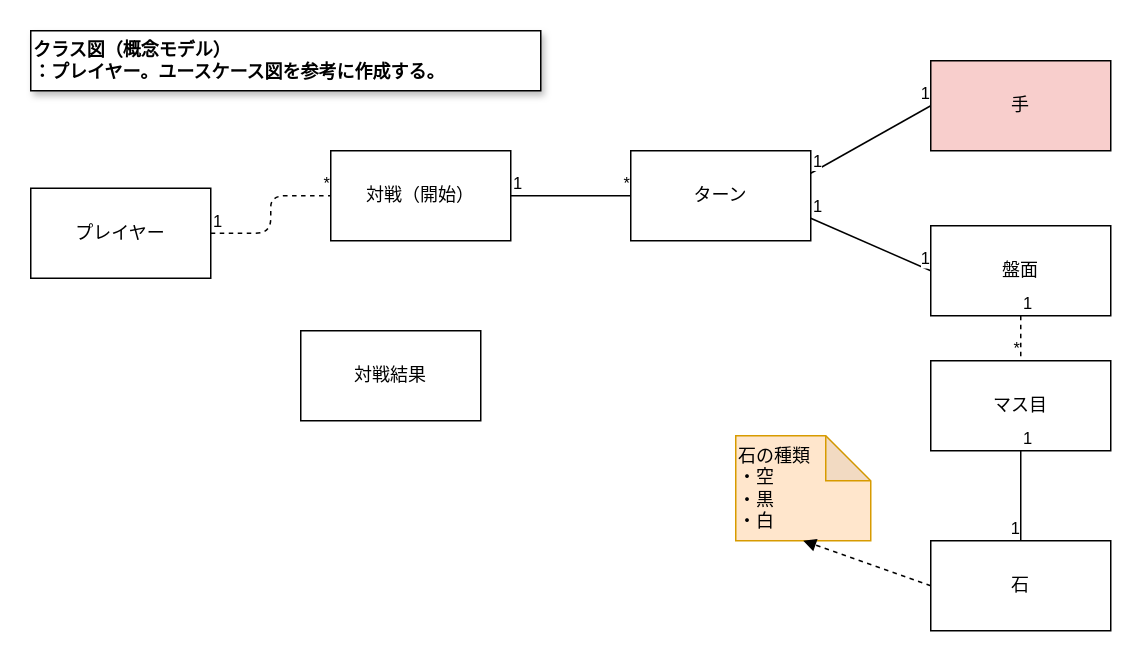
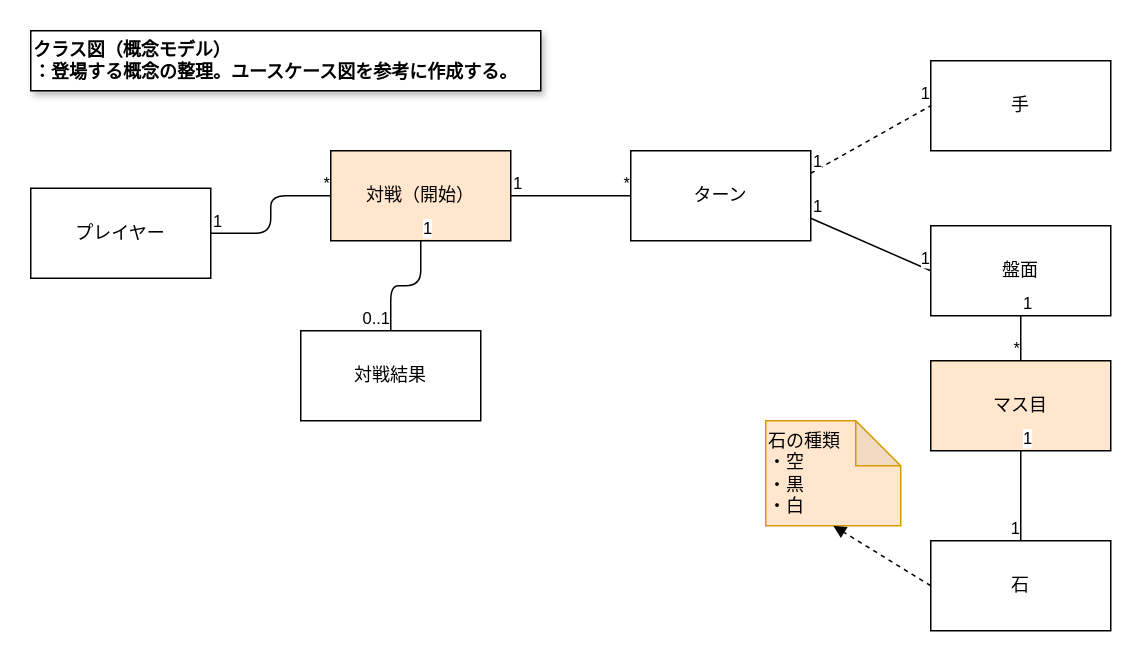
  <mxCell id="0" />
  <mxCell id="1" parent="0" />
- <mxCell id="2" value="クラス図（概念モデル）&lt;br&gt;：プレイヤー。ユースケース図を参考に作成する。" style="rounded=0;whiteSpace=wrap;html=1;align=left;shadow=1;fontStyle=1" parent="1" vertex="1"><mxGeometry x="20" y="20" width="340" height="40" as="geometry" /></mxCell>
- <mxCell id="3" value="対戦（開始）" style="rounded=0;whiteSpace=wrap;html=1;shadow=0;" parent="1" vertex="1"><mxGeometry x="220" y="100" width="120" height="60" as="geometry" /></mxCell>
+ <mxCell id="2" value="クラス図（概念モデル）&lt;br&gt;：登場する概念の整理。ユースケース図を参考に作成する。" style="rounded=0;whiteSpace=wrap;html=1;align=left;shadow=1;fontStyle=1" parent="1" vertex="1"><mxGeometry x="20" y="20" width="340" height="40" as="geometry" /></mxCell>
+ <mxCell id="3" value="対戦（開始）" style="rounded=0;whiteSpace=wrap;html=1;shadow=0;fillColor=#ffe6cc;" parent="1" vertex="1"><mxGeometry x="220" y="100" width="120" height="60" as="geometry" /></mxCell>
  <mxCell id="4" value="盤面" style="rounded=0;whiteSpace=wrap;html=1;shadow=0;" parent="1" vertex="1"><mxGeometry x="620" y="150" width="120" height="60" as="geometry" /></mxCell>
  <mxCell id="5" value="対戦結果" style="rounded=0;whiteSpace=wrap;html=1;shadow=0;" parent="1" vertex="1"><mxGeometry x="200" y="220" width="120" height="60" as="geometry" /></mxCell>
  <mxCell id="6" value="石" style="rounded=0;whiteSpace=wrap;html=1;shadow=0;" parent="1" vertex="1"><mxGeometry x="620" y="360" width="120" height="60" as="geometry" /></mxCell>
  <mxCell id="7" value="プレイヤー" style="rounded=0;whiteSpace=wrap;html=1;shadow=0;" parent="1" vertex="1"><mxGeometry x="20" y="125" width="120" height="60" as="geometry" /></mxCell>
- <mxCell id="8" value="石の種類&lt;br&gt;・空&lt;br&gt;・黒&lt;br&gt;・白" style="shape=note;whiteSpace=wrap;html=1;backgroundOutline=1;darkOpacity=0.05;fillColor=#ffe6cc;strokeColor=#d79b00;align=left;" parent="1" vertex="1"><mxGeometry x="490" y="290" width="90" height="70" as="geometry" /></mxCell>
+ <mxCell id="8" value="石の種類&lt;br&gt;・空&lt;br&gt;・黒&lt;br&gt;・白" style="shape=note;whiteSpace=wrap;html=1;backgroundOutline=1;darkOpacity=0.05;fillColor=#ffe6cc;strokeColor=#d79b00;align=left;" parent="1" vertex="1"><mxGeometry x="510" y="280" width="90" height="70" as="geometry" /></mxCell>
  <mxCell id="9" value="" style="endArrow=block;dashed=1;html=1;exitX=0;exitY=0.5;exitDx=0;exitDy=0;entryX=0.5;entryY=1;entryDx=0;entryDy=0;entryPerimeter=0;" parent="1" source="6" target="8" edge="1"><mxGeometry width="50" height="50" relative="1" as="geometry"><mxPoint x="390" y="310" as="sourcePoint" /><mxPoint x="460" y="220" as="targetPoint" /></mxGeometry></mxCell>
- <mxCell id="10" value="" style="endArrow=none;html=1;edgeStyle=orthogonalEdgeStyle;exitX=1;exitY=0.5;exitDx=0;exitDy=0;entryX=0;entryY=0.5;entryDx=0;entryDy=0;dashed=1;" parent="1" source="7" target="3" edge="1"><mxGeometry relative="1" as="geometry"><mxPoint x="150" y="160" as="sourcePoint" /><mxPoint x="310" y="160" as="targetPoint" /></mxGeometry></mxCell>
+ <mxCell id="10" value="" style="endArrow=none;html=1;edgeStyle=orthogonalEdgeStyle;exitX=1;exitY=0.5;exitDx=0;exitDy=0;entryX=0;entryY=0.5;entryDx=0;entryDy=0;" parent="1" source="7" target="3" edge="1"><mxGeometry relative="1" as="geometry"><mxPoint x="150" y="160" as="sourcePoint" /><mxPoint x="310" y="160" as="targetPoint" /></mxGeometry></mxCell>
  <mxCell id="11" value="1" style="edgeLabel;resizable=0;html=1;align=left;verticalAlign=bottom;shadow=0;" parent="10" connectable="0" vertex="1"><mxGeometry x="-1" relative="1" as="geometry" /></mxCell>
  <mxCell id="12" value="*" style="edgeLabel;resizable=0;html=1;align=right;verticalAlign=bottom;shadow=0;" parent="10" connectable="0" vertex="1"><mxGeometry x="1" relative="1" as="geometry" /></mxCell>
+ <mxCell id="13" value="" style="endArrow=none;html=1;edgeStyle=orthogonalEdgeStyle;exitX=0.5;exitY=1;exitDx=0;exitDy=0;entryX=0.5;entryY=0;entryDx=0;entryDy=0;" parent="1" source="3" target="5" edge="1"><mxGeometry relative="1" as="geometry"><mxPoint x="150" y="140" as="sourcePoint" /><mxPoint x="230" y="140" as="targetPoint" /></mxGeometry></mxCell>
+ <mxCell id="14" value="1" style="edgeLabel;resizable=0;html=1;align=left;verticalAlign=bottom;shadow=0;" parent="13" connectable="0" vertex="1"><mxGeometry x="-1" relative="1" as="geometry" /></mxCell>
+ <mxCell id="15" value="0..1" style="edgeLabel;resizable=0;html=1;align=right;verticalAlign=bottom;shadow=0;" parent="13" connectable="0" vertex="1"><mxGeometry x="1" relative="1" as="geometry" /></mxCell>
  <mxCell id="16" value="ターン" style="rounded=0;whiteSpace=wrap;html=1;shadow=0;" parent="1" vertex="1"><mxGeometry x="420" y="100" width="120" height="60" as="geometry" /></mxCell>
  <mxCell id="17" value="" style="endArrow=none;html=1;edgeStyle=orthogonalEdgeStyle;exitX=1;exitY=0.5;exitDx=0;exitDy=0;entryX=0;entryY=0.5;entryDx=0;entryDy=0;" parent="1" source="3" target="16" edge="1"><mxGeometry relative="1" as="geometry"><mxPoint x="340" y="180" as="sourcePoint" /><mxPoint x="420" y="180" as="targetPoint" /></mxGeometry></mxCell>
  <mxCell id="18" value="1" style="edgeLabel;resizable=0;html=1;align=left;verticalAlign=bottom;shadow=0;" parent="17" connectable="0" vertex="1"><mxGeometry x="-1" relative="1" as="geometry" /></mxCell>
  <mxCell id="19" value="*" style="edgeLabel;resizable=0;html=1;align=right;verticalAlign=bottom;shadow=0;" parent="17" connectable="0" vertex="1"><mxGeometry x="1" relative="1" as="geometry" /></mxCell>
  <mxCell id="20" value="" style="endArrow=none;html=1;exitX=1;exitY=0.75;exitDx=0;exitDy=0;entryX=0;entryY=0.5;entryDx=0;entryDy=0;" parent="1" source="16" target="4" edge="1"><mxGeometry relative="1" as="geometry"><mxPoint x="350" y="140" as="sourcePoint" /><mxPoint x="430" y="140" as="targetPoint" /></mxGeometry></mxCell>
  <mxCell id="21" value="1" style="edgeLabel;resizable=0;html=1;align=left;verticalAlign=bottom;shadow=0;" parent="20" connectable="0" vertex="1"><mxGeometry x="-1" relative="1" as="geometry" /></mxCell>
  <mxCell id="22" value="1" style="edgeLabel;resizable=0;html=1;align=right;verticalAlign=bottom;shadow=0;" parent="20" connectable="0" vertex="1"><mxGeometry x="1" relative="1" as="geometry" /></mxCell>
- <mxCell id="23" value="マス目" style="rounded=0;whiteSpace=wrap;html=1;shadow=0;" parent="1" vertex="1"><mxGeometry x="620" y="240" width="120" height="60" as="geometry" /></mxCell>
- <mxCell id="24" value="" style="endArrow=none;html=1;edgeStyle=orthogonalEdgeStyle;exitX=0.5;exitY=1;exitDx=0;exitDy=0;entryX=0.5;entryY=0;entryDx=0;entryDy=0;dashed=1;" parent="1" source="4" target="23" edge="1"><mxGeometry relative="1" as="geometry"><mxPoint x="550" y="140" as="sourcePoint" /><mxPoint x="630" y="170" as="targetPoint" /></mxGeometry></mxCell>
+ <mxCell id="23" value="マス目" style="rounded=0;whiteSpace=wrap;html=1;shadow=0;fillColor=#ffe6cc;" parent="1" vertex="1"><mxGeometry x="620" y="240" width="120" height="60" as="geometry" /></mxCell>
+ <mxCell id="24" value="" style="endArrow=none;html=1;edgeStyle=orthogonalEdgeStyle;exitX=0.5;exitY=1;exitDx=0;exitDy=0;entryX=0.5;entryY=0;entryDx=0;entryDy=0;" parent="1" source="4" target="23" edge="1"><mxGeometry relative="1" as="geometry"><mxPoint x="550" y="140" as="sourcePoint" /><mxPoint x="630" y="170" as="targetPoint" /></mxGeometry></mxCell>
  <mxCell id="25" value="1" style="edgeLabel;resizable=0;html=1;align=left;verticalAlign=bottom;shadow=0;" parent="24" connectable="0" vertex="1"><mxGeometry x="-1" relative="1" as="geometry" /></mxCell>
  <mxCell id="26" value="*" style="edgeLabel;resizable=0;html=1;align=right;verticalAlign=bottom;shadow=0;" parent="24" connectable="0" vertex="1"><mxGeometry x="1" relative="1" as="geometry" /></mxCell>
  <mxCell id="27" value="" style="endArrow=none;html=1;edgeStyle=orthogonalEdgeStyle;" parent="1" edge="1"><mxGeometry relative="1" as="geometry"><mxPoint x="680" y="300" as="sourcePoint" /><mxPoint x="680" y="360" as="targetPoint" /></mxGeometry></mxCell>
  <mxCell id="28" value="1" style="edgeLabel;resizable=0;html=1;align=left;verticalAlign=bottom;shadow=0;" parent="27" connectable="0" vertex="1"><mxGeometry x="-1" relative="1" as="geometry" /></mxCell>
  <mxCell id="29" value="1" style="edgeLabel;resizable=0;html=1;align=right;verticalAlign=bottom;shadow=0;" parent="27" connectable="0" vertex="1"><mxGeometry x="1" relative="1" as="geometry" /></mxCell>
- <mxCell id="30" value="手" style="rounded=0;whiteSpace=wrap;html=1;shadow=0;fillColor=#f8cecc;" parent="1" vertex="1"><mxGeometry x="620" y="40" width="120" height="60" as="geometry" /></mxCell>
- <mxCell id="31" value="" style="endArrow=none;html=1;exitX=1;exitY=0.25;exitDx=0;exitDy=0;entryX=0;entryY=0.5;entryDx=0;entryDy=0;" parent="1" source="16" target="30" edge="1"><mxGeometry relative="1" as="geometry"><mxPoint x="550" y="140" as="sourcePoint" /><mxPoint x="630" y="170" as="targetPoint" /></mxGeometry></mxCell>
+ <mxCell id="30" value="手" style="rounded=0;whiteSpace=wrap;html=1;shadow=0;" parent="1" vertex="1"><mxGeometry x="620" y="40" width="120" height="60" as="geometry" /></mxCell>
+ <mxCell id="31" value="" style="endArrow=none;html=1;exitX=1;exitY=0.25;exitDx=0;exitDy=0;entryX=0;entryY=0.5;entryDx=0;entryDy=0;dashed=1;" parent="1" source="16" target="30" edge="1"><mxGeometry relative="1" as="geometry"><mxPoint x="550" y="140" as="sourcePoint" /><mxPoint x="630" y="170" as="targetPoint" /></mxGeometry></mxCell>
  <mxCell id="32" value="1" style="edgeLabel;resizable=0;html=1;align=left;verticalAlign=bottom;shadow=0;" parent="31" connectable="0" vertex="1"><mxGeometry x="-1" relative="1" as="geometry" /></mxCell>
  <mxCell id="33" value="1" style="edgeLabel;resizable=0;html=1;align=right;verticalAlign=bottom;shadow=0;" parent="31" connectable="0" vertex="1"><mxGeometry x="1" relative="1" as="geometry" /></mxCell>
